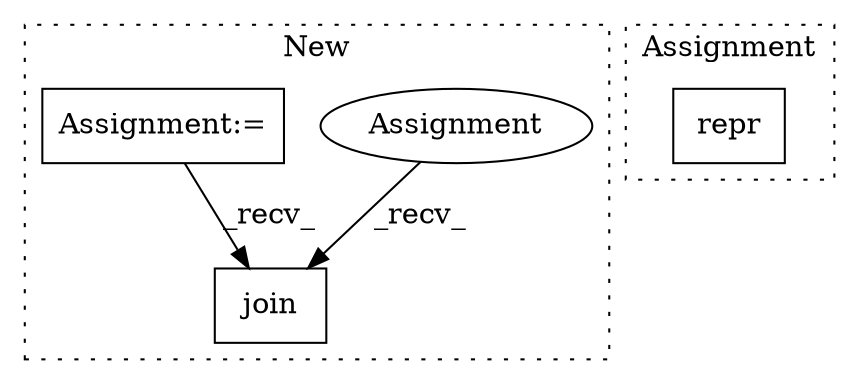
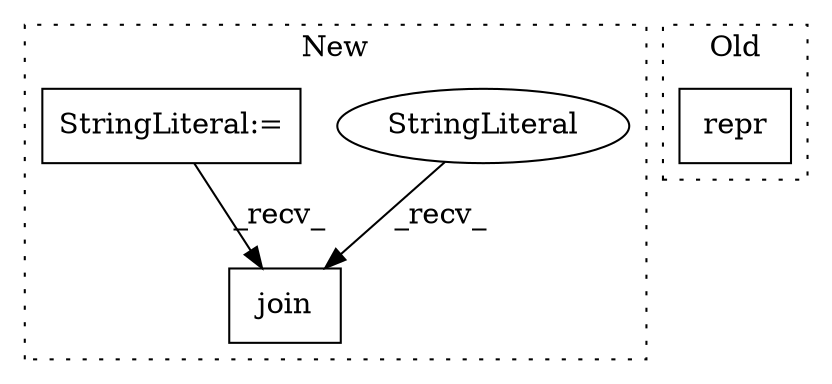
  digraph {
    node [a=32 shape=box]
    n1 [l="14,-3" label=join s="11061,11224"]
-   n2 [a=45 l=4 label=Assignment s=11056 shape=ellipse]
-   n3 [a=7 l=48 label="Assignment:=" s=11170]
+   n2 [a=45 l=4 label=StringLiteral s=11056 shape=ellipse]
+   n3 [a=7 l=48 label="StringLiteral:=" s=11170]
    n4 [l="5,1" label=repr s="11023,11032"]
    subgraph cluster_1 {
      label=New
      style=dotted
      n1
      n2
      n3
    }
    subgraph cluster_2 {
-     label=Assignment
+     label=Old
      style=dotted
      n4
    }
    n2 -> n1 [label=_recv_]
    n3 -> n1 [label=_recv_]
  }
